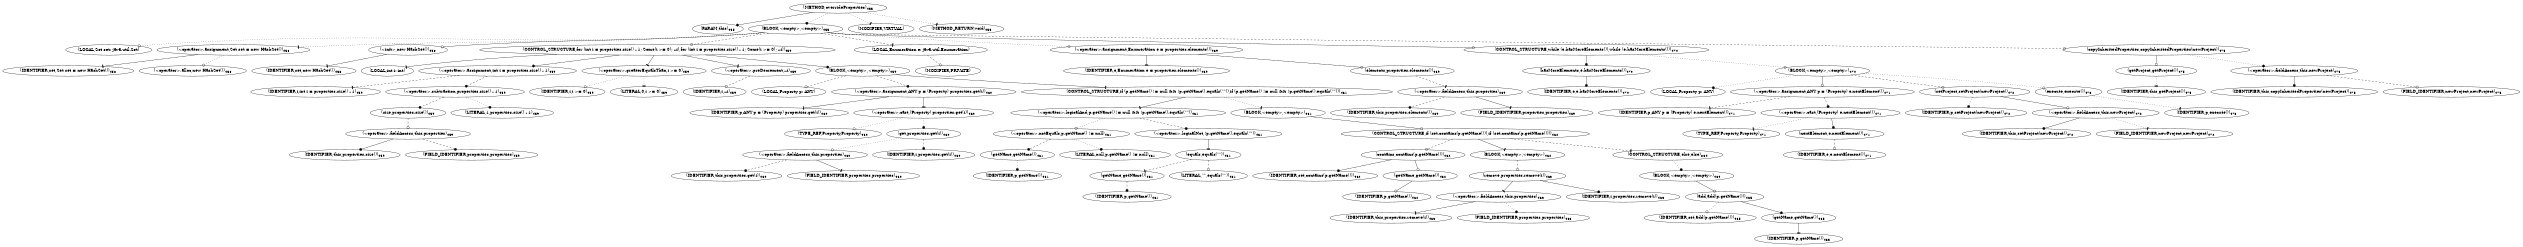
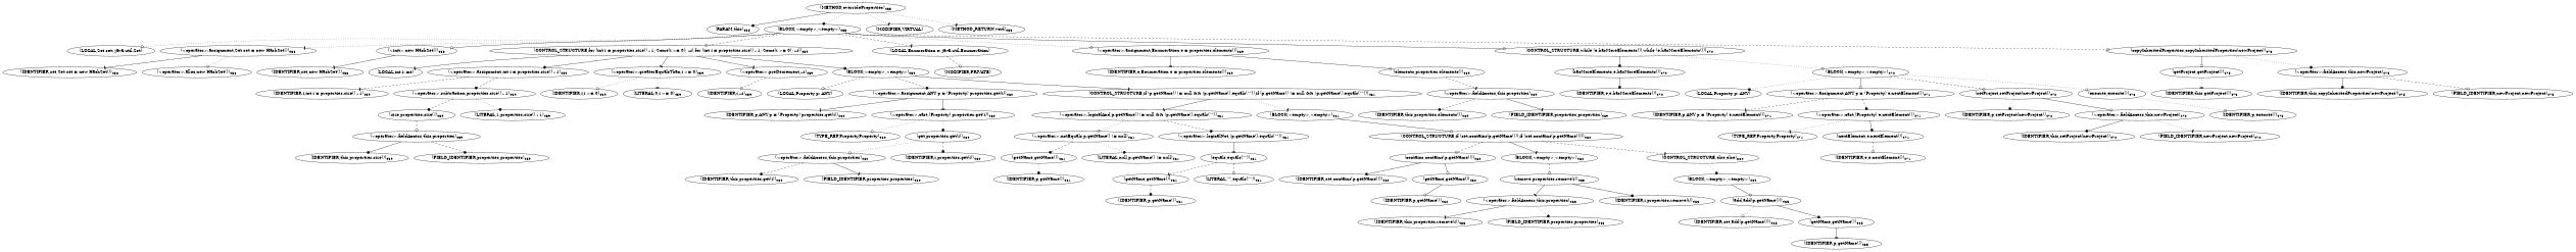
  digraph {
    edge [arrowhead=dot style=solid]
    n1 [label=<(METHOD,overrideProperties)<SUB>455</SUB>>]
    n2 [label=<(PARAM,this)<SUB>455</SUB>>]
    n3 [label=<(BLOCK,&lt;empty&gt;,&lt;empty&gt;)<SUB>455</SUB>>]
    n4 [label=<(MODIFIER,VIRTUAL)>]
    n5 [label=<(METHOD_RETURN,void)<SUB>455</SUB>>]
    n6 [label=<(LOCAL,Set set: java.util.Set)>]
    n7 [label=<(&lt;operator&gt;.assignment,Set set = new HashSet())<SUB>458</SUB>>]
    n8 [label=<(&lt;init&gt;,new HashSet())<SUB>458</SUB>>]
    n9 [label=<(CONTROL_STRUCTURE,for (int i = properties.size() - 1; Some(i &gt;= 0); --i),for (int i = properties.size() - 1; Some(i &gt;= 0); --i))<SUB>459</SUB>>]
    n10 [label=<(LOCAL,Enumeration e: java.util.Enumeration)>]
    n11 [label=<(&lt;operator&gt;.assignment,Enumeration e = properties.elements())<SUB>469</SUB>>]
    n12 [label=<(CONTROL_STRUCTURE,while (e.hasMoreElements()),while (e.hasMoreElements()))<SUB>470</SUB>>]
    n13 [label=<(copyInheritedProperties,copyInheritedProperties(newProject))<SUB>475</SUB>>]
    n14 [label=<(MODIFIER,PRIVATE)>]
    n15 [label=<(IDENTIFIER,set,Set set = new HashSet())<SUB>458</SUB>>]
    n16 [label=<(&lt;operator&gt;.alloc,new HashSet())<SUB>458</SUB>>]
    n17 [label=<(IDENTIFIER,set,new HashSet())<SUB>458</SUB>>]
    n18 [label=<(LOCAL,int i: int)>]
    n19 [label=<(&lt;operator&gt;.assignment,int i = properties.size() - 1)<SUB>459</SUB>>]
    n20 [label=<(&lt;operator&gt;.greaterEqualsThan,i &gt;= 0)<SUB>459</SUB>>]
    n21 [label=<(&lt;operator&gt;.preDecrement,--i)<SUB>459</SUB>>]
    n22 [label=<(BLOCK,&lt;empty&gt;,&lt;empty&gt;)<SUB>459</SUB>>]
    n23 [label=<(IDENTIFIER,e,Enumeration e = properties.elements())<SUB>469</SUB>>]
    n24 [label=<(elements,properties.elements())<SUB>469</SUB>>]
    n25 [label=<(hasMoreElements,e.hasMoreElements())<SUB>470</SUB>>]
    n26 [label=<(BLOCK,&lt;empty&gt;,&lt;empty&gt;)<SUB>470</SUB>>]
    n27 [label=<(getProject,getProject())<SUB>475</SUB>>]
    n28 [label=<(&lt;operator&gt;.fieldAccess,this.newProject)<SUB>475</SUB>>]
    n29 [label=<(IDENTIFIER,i,int i = properties.size() - 1)<SUB>459</SUB>>]
    n30 [label=<(&lt;operator&gt;.subtraction,properties.size() - 1)<SUB>459</SUB>>]
    n31 [label=<(IDENTIFIER,i,i &gt;= 0)<SUB>459</SUB>>]
    n32 [label=<(LITERAL,0,i &gt;= 0)<SUB>459</SUB>>]
    n33 [label=<(IDENTIFIER,i,--i)<SUB>459</SUB>>]
    n34 [label=<(LOCAL,Property p: ANY)>]
    n35 [label=<(&lt;operator&gt;.assignment,ANY p = (Property) properties.get(i))<SUB>460</SUB>>]
    n36 [label=<(CONTROL_STRUCTURE,if (p.getName() != null &amp;&amp; !p.getName().equals(&quot;&quot;)),if (p.getName() != null &amp;&amp; !p.getName().equals(&quot;&quot;)))<SUB>461</SUB>>]
    n37 [label=<(size,properties.size())<SUB>459</SUB>>]
    n38 [label=<(LITERAL,1,properties.size() - 1)<SUB>459</SUB>>]
    n39 [label=<(&lt;operator&gt;.fieldAccess,this.properties)<SUB>459</SUB>>]
    n40 [label=<(IDENTIFIER,this,properties.size())<SUB>459</SUB>>]
    n41 [label=<(FIELD_IDENTIFIER,properties,properties)<SUB>459</SUB>>]
    n42 [label=<(IDENTIFIER,p,ANY p = (Property) properties.get(i))<SUB>460</SUB>>]
    n43 [label=<(&lt;operator&gt;.cast,(Property) properties.get(i))<SUB>460</SUB>>]
    n44 [label=<(&lt;operator&gt;.logicalAnd,p.getName() != null &amp;&amp; !p.getName().equals(&quot;&quot;))<SUB>461</SUB>>]
    n45 [label=<(BLOCK,&lt;empty&gt;,&lt;empty&gt;)<SUB>461</SUB>>]
    n46 [label=<(TYPE_REF,Property,Property)<SUB>460</SUB>>]
    n47 [label=<(get,properties.get(i))<SUB>460</SUB>>]
    n48 [label=<(&lt;operator&gt;.fieldAccess,this.properties)<SUB>460</SUB>>]
    n49 [label=<(IDENTIFIER,i,properties.get(i))<SUB>460</SUB>>]
    n50 [label=<(IDENTIFIER,this,properties.get(i))<SUB>460</SUB>>]
    n51 [label=<(FIELD_IDENTIFIER,properties,properties)<SUB>460</SUB>>]
    n52 [label=<(&lt;operator&gt;.notEquals,p.getName() != null)<SUB>461</SUB>>]
    n53 [label=<(&lt;operator&gt;.logicalNot,!p.getName().equals(&quot;&quot;))<SUB>461</SUB>>]
    n54 [label=<(CONTROL_STRUCTURE,if (set.contains(p.getName())),if (set.contains(p.getName())))<SUB>462</SUB>>]
    n55 [label=<(getName,getName())<SUB>461</SUB>>]
    n56 [label=<(LITERAL,null,p.getName() != null)<SUB>461</SUB>>]
    n57 [label=<(equals,equals(&quot;&quot;))<SUB>461</SUB>>]
    n58 [label=<(IDENTIFIER,p,getName())<SUB>461</SUB>>]
    n59 [label=<(getName,getName())<SUB>461</SUB>>]
    n60 [label=<(LITERAL,&quot;&quot;,equals(&quot;&quot;))<SUB>461</SUB>>]
    n61 [label=<(IDENTIFIER,p,getName())<SUB>461</SUB>>]
    n62 [label=<(contains,contains(p.getName()))<SUB>462</SUB>>]
    n63 [label=<(BLOCK,&lt;empty&gt;,&lt;empty&gt;)<SUB>462</SUB>>]
    n64 [label=<(CONTROL_STRUCTURE,else,else)<SUB>864</SUB>>]
    n65 [label=<(IDENTIFIER,set,contains(p.getName()))<SUB>462</SUB>>]
    n66 [label=<(getName,getName())<SUB>462</SUB>>]
    n67 [label=<(remove,properties.remove(i))<SUB>463</SUB>>]
    n68 [label=<(BLOCK,&lt;empty&gt;,&lt;empty&gt;)<SUB>464</SUB>>]
    n69 [label=<(IDENTIFIER,p,getName())<SUB>462</SUB>>]
    n70 [label=<(&lt;operator&gt;.fieldAccess,this.properties)<SUB>463</SUB>>]
    n71 [label=<(IDENTIFIER,i,properties.remove(i))<SUB>463</SUB>>]
    n72 [label=<(IDENTIFIER,this,properties.remove(i))<SUB>463</SUB>>]
    n73 [label=<(FIELD_IDENTIFIER,properties,properties)<SUB>463</SUB>>]
    n74 [label=<(add,add(p.getName()))<SUB>465</SUB>>]
    n75 [label=<(IDENTIFIER,set,add(p.getName()))<SUB>465</SUB>>]
    n76 [label=<(getName,getName())<SUB>465</SUB>>]
    n77 [label=<(IDENTIFIER,p,getName())<SUB>465</SUB>>]
    n78 [label=<(&lt;operator&gt;.fieldAccess,this.properties)<SUB>469</SUB>>]
    n79 [label=<(IDENTIFIER,this,properties.elements())<SUB>469</SUB>>]
    n80 [label=<(FIELD_IDENTIFIER,properties,properties)<SUB>469</SUB>>]
    n81 [label=<(IDENTIFIER,e,e.hasMoreElements())<SUB>470</SUB>>]
    n82 [label=<(LOCAL,Property p: ANY)>]
    n83 [label=<(&lt;operator&gt;.assignment,ANY p = (Property) e.nextElement())<SUB>471</SUB>>]
    n84 [label=<(setProject,setProject(newProject))<SUB>472</SUB>>]
    n85 [label=<(execute,execute())<SUB>473</SUB>>]
    n86 [label=<(IDENTIFIER,p,ANY p = (Property) e.nextElement())<SUB>471</SUB>>]
    n87 [label=<(&lt;operator&gt;.cast,(Property) e.nextElement())<SUB>471</SUB>>]
    n88 [label=<(IDENTIFIER,p,setProject(newProject))<SUB>472</SUB>>]
    n89 [label=<(&lt;operator&gt;.fieldAccess,this.newProject)<SUB>472</SUB>>]
    n90 [label=<(IDENTIFIER,p,execute())<SUB>473</SUB>>]
    n91 [label=<(TYPE_REF,Property,Property)<SUB>471</SUB>>]
    n92 [label=<(nextElement,e.nextElement())<SUB>471</SUB>>]
    n93 [label=<(IDENTIFIER,e,e.nextElement())<SUB>471</SUB>>]
    n94 [label=<(IDENTIFIER,this,setProject(newProject))<SUB>472</SUB>>]
    n95 [label=<(FIELD_IDENTIFIER,newProject,newProject)<SUB>472</SUB>>]
    n96 [label=<(IDENTIFIER,this,getProject())<SUB>475</SUB>>]
    n97 [label=<(IDENTIFIER,this,copyInheritedProperties(newProject))<SUB>475</SUB>>]
    n98 [label=<(FIELD_IDENTIFIER,newProject,newProject)<SUB>475</SUB>>]
    n1 -> n2
    n1 -> n3 [style=dotted]
    n1 -> n4 [arrowhead=tee style=dotted]
    n1 -> n5 [arrowhead=tee style=dotted]
    n3 -> n6 [arrowhead=odot style=dotted]
    n3 -> n7 [arrowhead=tee style=dotted]
    n3 -> n8 [arrowhead=odot]
    n3 -> n9 [arrowhead=odot style=dashed]
    n3 -> n10 [arrowhead=tee style=dashed]
    n3 -> n11 [arrowhead=odot style=dotted]
    n3 -> n12 [arrowhead=odot]
    n3 -> n13 [arrowhead=odot style=dashed]
    n7 -> n15 [arrowhead=tee]
    n7 -> n16 [arrowhead=odot style=dotted]
    n8 -> n17 [arrowhead=tee]
    n9 -> n18 [arrowhead=tee]
    n9 -> n19
    n9 -> n20 [arrowhead=tee]
    n9 -> n21 [arrowhead=tee]
    n9 -> n22
    n10 -> n14 [arrowhead=odot style=dashed]
    n11 -> n23 [arrowhead=tee]
    n11 -> n24 [arrowhead=odot]
    n12 -> n25
    n12 -> n26 [arrowhead=odot style=dotted]
    n13 -> n27 [arrowhead=odot]
    n13 -> n28 [style=dotted]
    n19 -> n29 [arrowhead=tee style=dashed]
    n19 -> n30 [style=dashed]
    n20 -> n31 [arrowhead=odot style=dotted]
    n20 -> n32 [arrowhead=tee style=dotted]
    n21 -> n33 [arrowhead=odot style=dashed]
    n22 -> n34 [arrowhead=odot style=dashed]
    n22 -> n35 [style=dashed]
    n22 -> n36 [arrowhead=tee]
    n24 -> n78 [arrowhead=tee style=dashed]
    n25 -> n81
    n26 -> n82 [style=dotted]
    n26 -> n83 [arrowhead=odot]
    n26 -> n84 [arrowhead=odot style=dashed]
    n26 -> n85 [arrowhead=odot style=dotted]
    n27 -> n96 [arrowhead=tee style=dotted]
    n28 -> n97
    n28 -> n98 [arrowhead=odot style=dashed]
    n30 -> n37 [style=dashed]
    n30 -> n38 [style=dotted]
    n35 -> n42 [arrowhead=tee]
    n35 -> n43 [arrowhead=tee]
    n36 -> n44 [arrowhead=tee]
    n36 -> n45 [arrowhead=tee style=dotted]
    n37 -> n39 [arrowhead=odot style=dashed]
    n39 -> n40
    n39 -> n41 [style=dashed]
    n43 -> n46 [arrowhead=odot style=dotted]
    n43 -> n47 [style=dotted]
    n44 -> n52 [arrowhead=odot style=dotted]
    n44 -> n53 [style=dashed]
    n45 -> n54 [arrowhead=odot]
    n47 -> n48 [arrowhead=odot style=dotted]
    n47 -> n49 [style=dashed]
    n48 -> n50 [style=dashed]
    n48 -> n51 [arrowhead=tee]
    n52 -> n55 [style=dashed]
    n52 -> n56 [style=dotted]
    n53 -> n57 [arrowhead=tee]
    n54 -> n62 [arrowhead=odot style=dashed]
    n54 -> n63 [arrowhead=tee]
    n54 -> n64 [arrowhead=tee style=dashed]
    n55 -> n58 [style=dotted]
    n57 -> n59 [arrowhead=tee style=dashed]
    n57 -> n60 [arrowhead=odot style=dashed]
    n59 -> n61 [style=dashed]
    n62 -> n65
    n62 -> n66 [arrowhead=odot]
    n63 -> n67 [arrowhead=odot style=dashed]
    n64 -> n68 [style=dotted]
    n66 -> n69 [arrowhead=odot]
    n67 -> n70 [arrowhead=tee]
    n67 -> n71
    n68 -> n74 [arrowhead=odot]
    n70 -> n72 [arrowhead=tee]
    n70 -> n73 [style=dotted]
    n74 -> n75 [arrowhead=odot style=dotted]
    n74 -> n76
    n76 -> n77 [arrowhead=tee]
    n78 -> n79 [style=dashed]
    n78 -> n80 [arrowhead=tee]
    n83 -> n86 [arrowhead=tee style=dashed]
    n83 -> n87 [style=dashed]
    n84 -> n88 [style=dotted]
    n84 -> n89 [arrowhead=odot]
-   n85 -> n90 [arrowhead=tee style=dotted]
+   n85 -> n90 [arrowhead=odot style=dotted]
    n87 -> n91 [arrowhead=tee style=dotted]
    n87 -> n92
    n89 -> n94
    n89 -> n95 [arrowhead=tee style=dotted]
    n92 -> n93 [arrowhead=odot style=dashed]
  }
